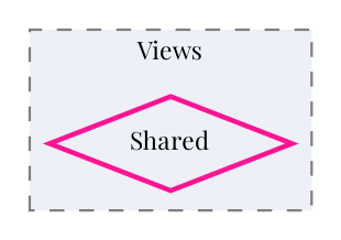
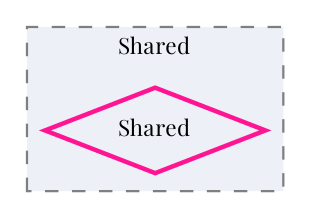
  digraph {
    compound=true
    fontname="Playfair Display"
    n1 [color=deeppink fillcolor="#edf0f7" fontname="Playfair Display" fontsize=10 height=0.2 label=Shared shape=diamond style="filled,bold" width=0.4]
    subgraph cluster_1 {
      bgcolor="#edf0f7"
      fontsize=10
-     label=Views
+     label=Shared
      pencolor=grey50
      style="filled,dashed"
      n1
    }
  }
